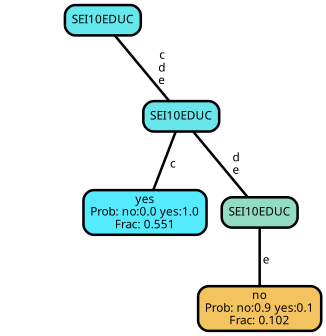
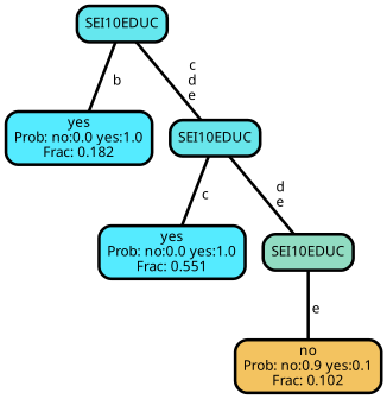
  graph {
    fontname="Noto Sans"
    ranksep="0 equally"
    splines=straight
    node [color=black fillcolor="#55ebff" fontcolor=black fontname="Noto Sans" penwidth=3 shape=box style="filled, rounded"]
    edge [color=black fontname="Noto Sans" penwidth=3]
+   n1 [label="yes\nProb: no:0.0 yes:1.0\nFrac: 0.182"]
    n2 [fillcolor="#65e7ee" label=SEI10EDUC]
    n3 [fillcolor="#68e6eb" label=SEI10EDUC]
    n4 [label="yes\nProb: no:0.0 yes:1.0\nFrac: 0.551"]
    n5 [fillcolor="#91dcc2" label=SEI10EDUC]
    n6 [fillcolor="#f3c360" label="no\nProb: no:0.9 yes:0.1\nFrac: 0.102"]
    subgraph sub_1 {
      rank=same
    }
+   n2 -- n1 [label=" b"]
    n2 -- n3 [label=" c\n d\n e"]
    n3 -- n4 [label=" c"]
    n3 -- n5 [label=" d\n e"]
    n5 -- n6 [label=" e"]
  }
